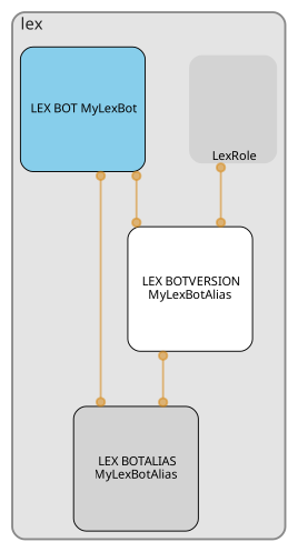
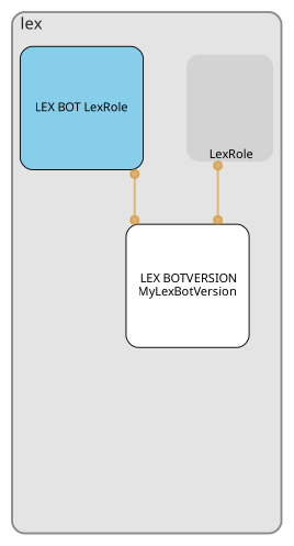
  digraph {
    compound=true
    fontcolor="#222222"
    fontname="Sans-Serif"
    fontsize=15
    nodesep=0.60
    rankdir=BT
    ranksep=0.75
    splines=ortho
    node [fillcolor=lightgrey fixedsize=true fontname="Sans-Serif" fontsize=12 labelloc=c margin=8 shape=box style="rounded,filled"]
    edge [arrowhead=dot arrowtail=dot color="#D5871488" dir=both penwidth=2]
    n1 [height=1.466 label=" LexRole" labelloc=b penwidth=0 shape="node" width=1.2]
-   n2 [fillcolor=skyblue height=1.7 label=" LEX BOT MyLexBot" width=1.7]
-   n3 [fillcolor=white height=1.7 label=" LEX BOTVERSION\nMyLexBotAlias" width=1.7]
-   n4 [height=1.7 label=" LEX BOTALIAS\nMyLexBotAlias" width=1.7]
+   n2 [fillcolor=skyblue height=1.7 label="LEX BOT LexRole" width=1.7]
+   n3 [fillcolor=white height=1.7 label=" LEX BOTVERSION\nMyLexBotVersion" width=1.7]
    subgraph sub_1 {
      subgraph cluster_2 {
        fillcolor="#e4e4e4"
        fontsize=16
        label=lex
        labeljust=l
        labelloc=b
        pencolor="#888888"
        penwidth=2
        style="filled,rounded"
        n1
        n2
        n3
-       n4
      }
    }
    n3 -> n1
    n3 -> n2
-   n4 -> n2
-   n4 -> n3
  }
